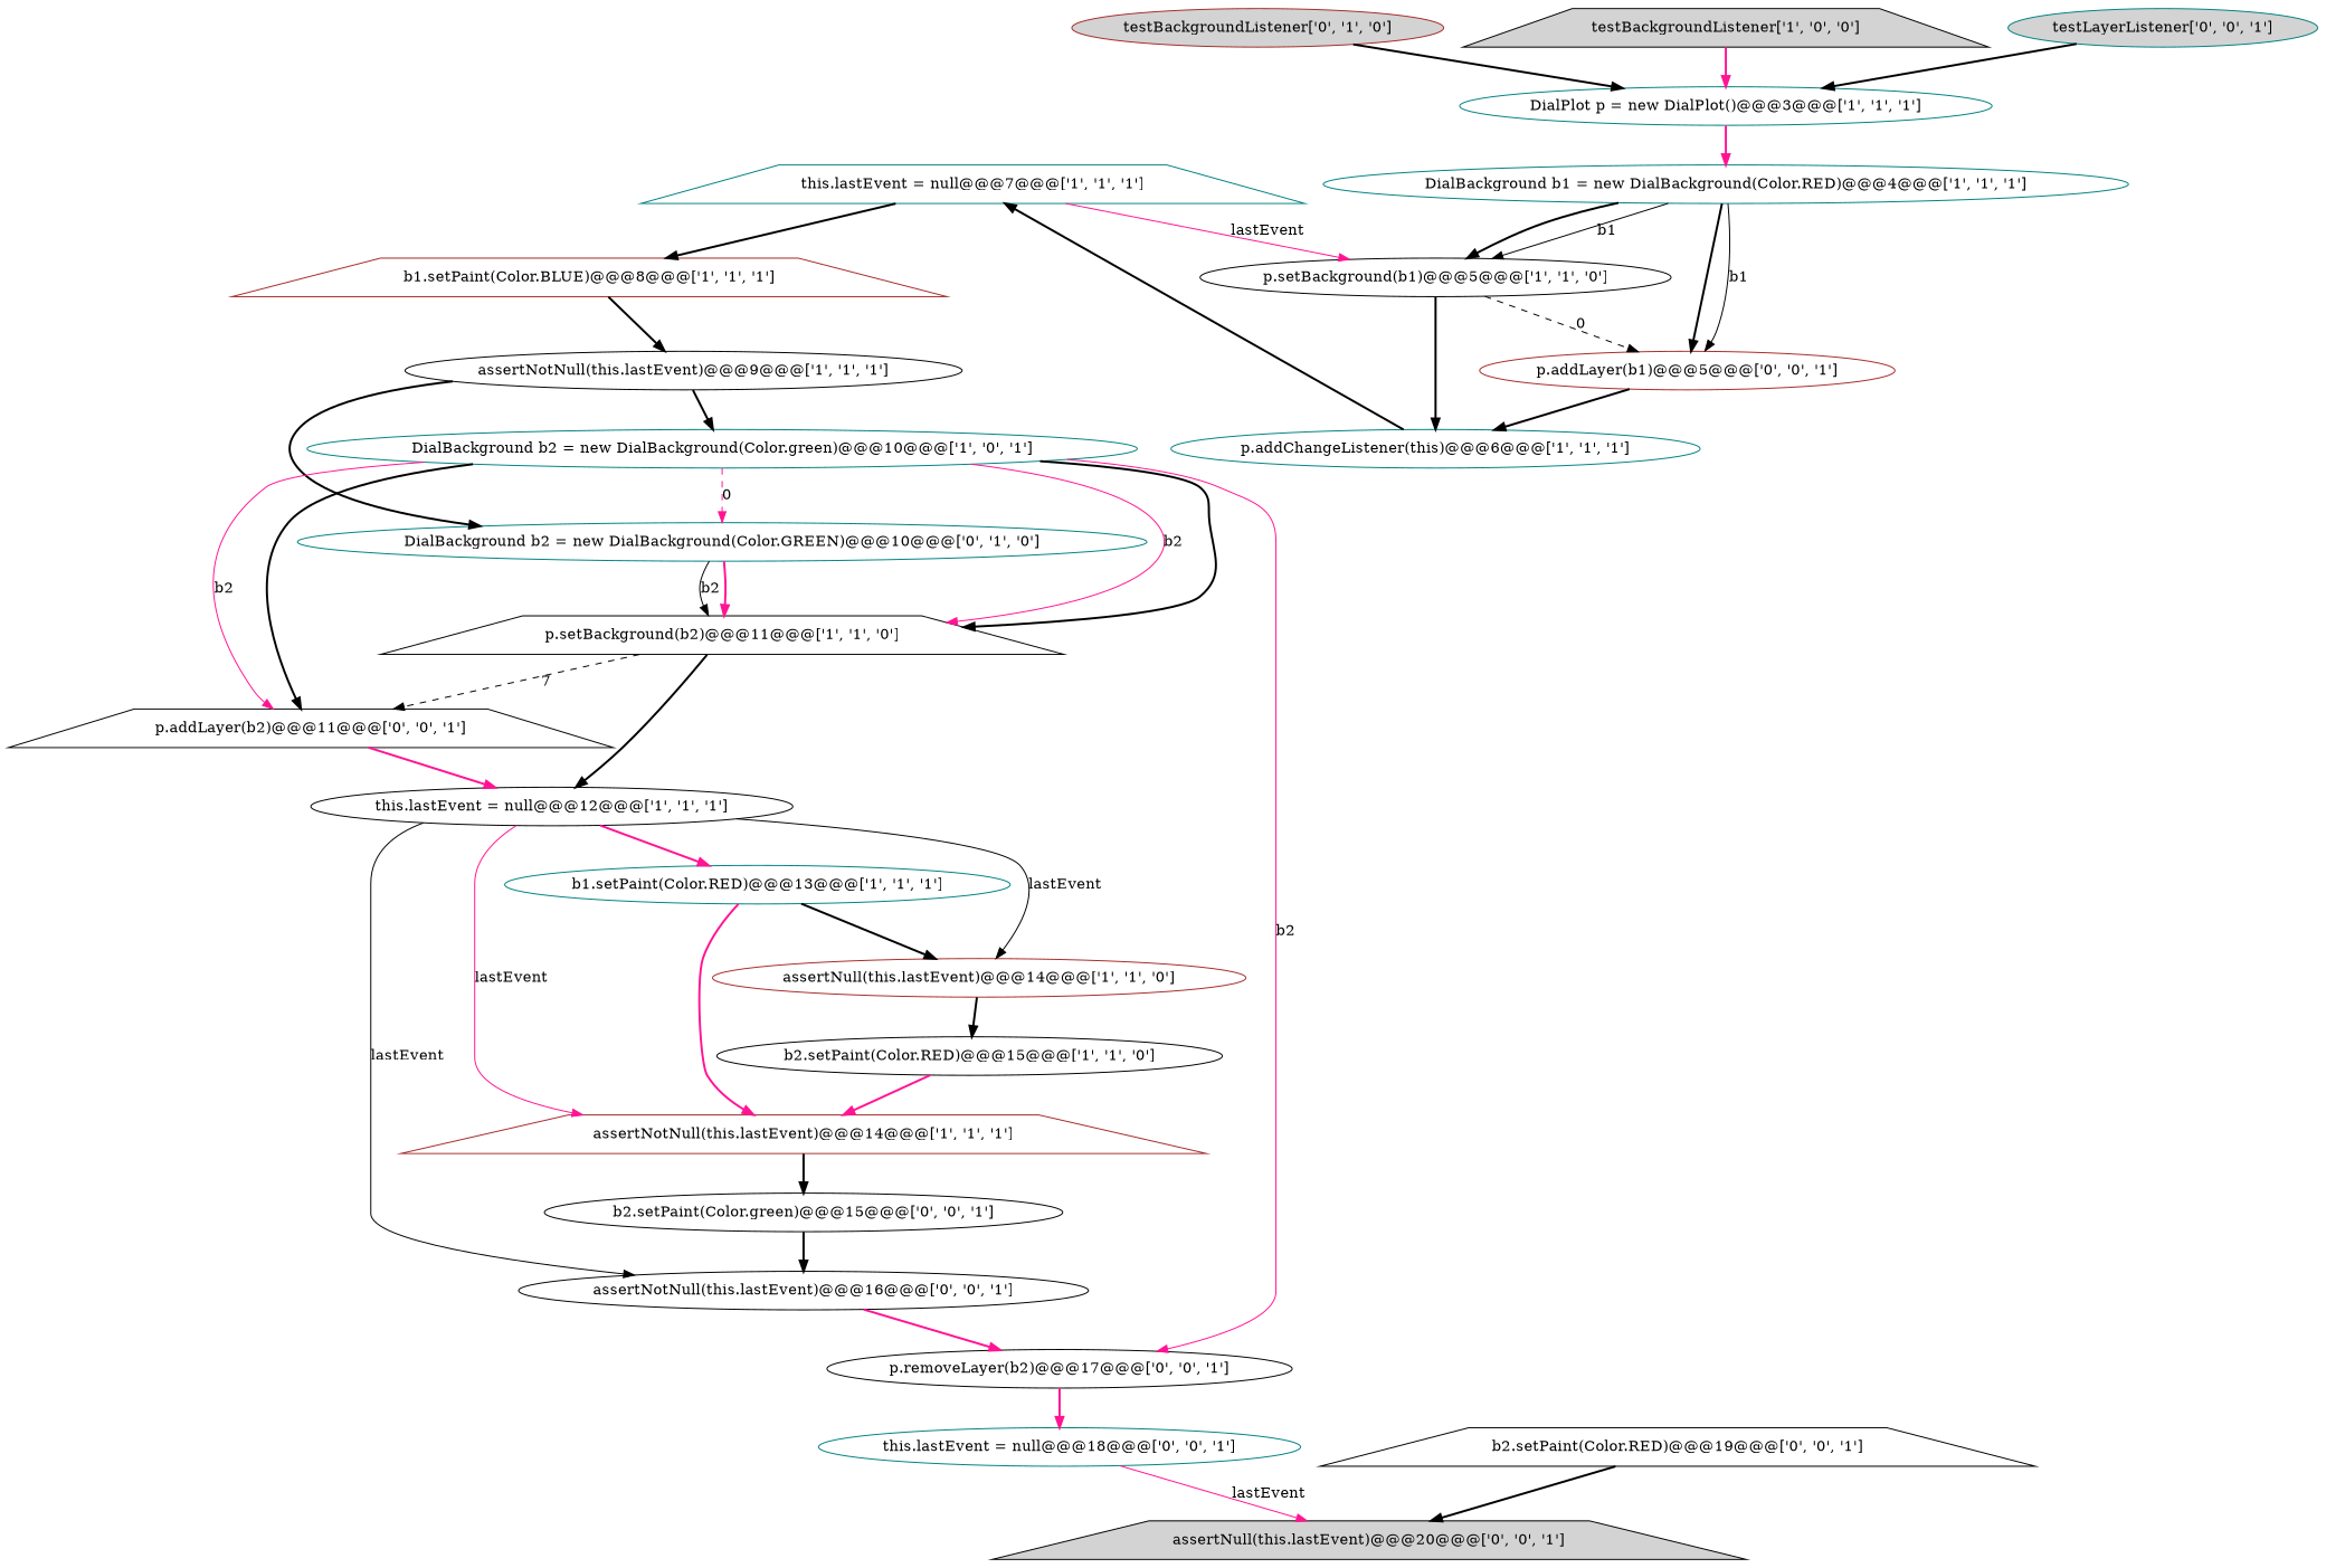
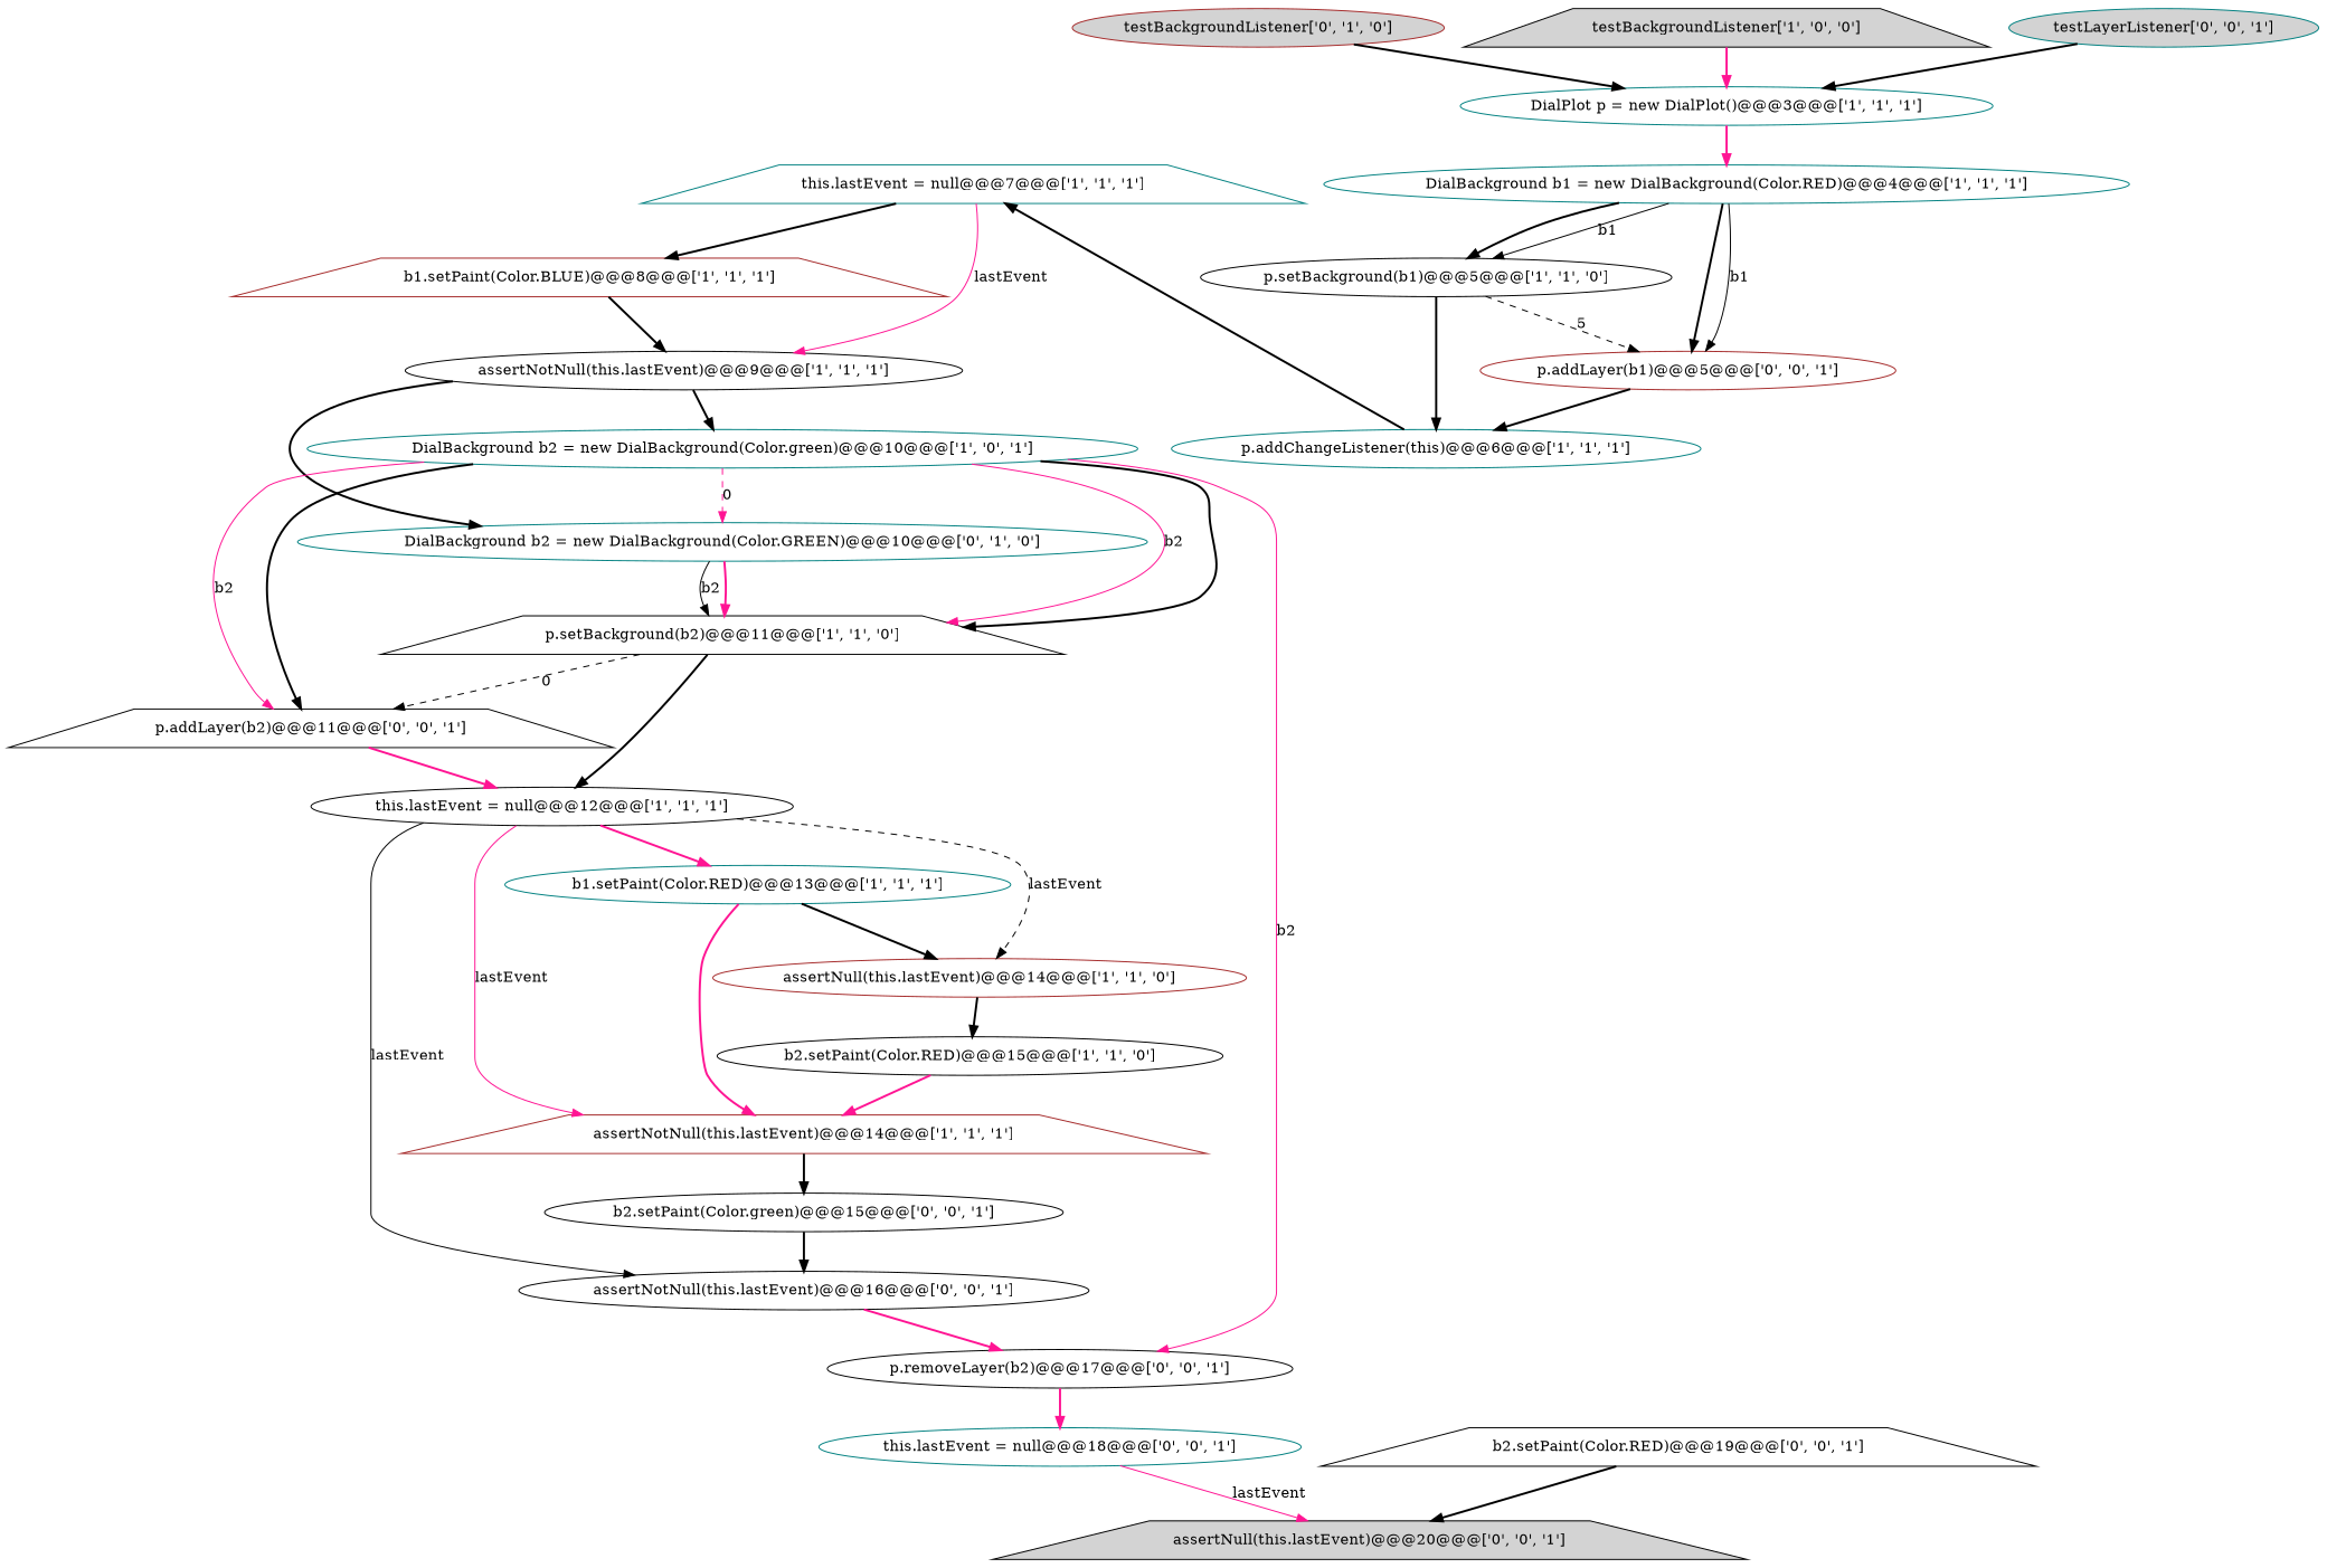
  digraph {
    node [color=black fillcolor=white shape=ellipse style=filled]
    edge [color=black style=bold]
    n1 [color=teal label="DialBackground b2 = new DialBackground(Color.GREEN)@@@10@@@['0', '1', '0']"]
    n2 [label="p.setBackground(b2)@@@11@@@['1', '1', '0']" shape=trapezium]
    n3 [label="p.addLayer(b2)@@@11@@@['0', '0', '1']" shape=trapezium]
    n4 [label="this.lastEvent = null@@@12@@@['1', '1', '1']"]
    n5 [label="p.removeLayer(b2)@@@17@@@['0', '0', '1']"]
    n6 [color=teal label="this.lastEvent = null@@@18@@@['0', '0', '1']"]
    n7 [fillcolor=lightgray label="assertNull(this.lastEvent)@@@20@@@['0', '0', '1']" shape=trapezium]
    n8 [label="b2.setPaint(Color.RED)@@@19@@@['0', '0', '1']" shape=trapezium]
    n9 [label="assertNotNull(this.lastEvent)@@@16@@@['0', '0', '1']"]
    n10 [color=teal label="DialBackground b1 = new DialBackground(Color.RED)@@@4@@@['1', '1', '1']"]
    n11 [color=brown label="p.addLayer(b1)@@@5@@@['0', '0', '1']"]
    n12 [label="p.setBackground(b1)@@@5@@@['1', '1', '0']"]
    n13 [color=teal label="p.addChangeListener(this)@@@6@@@['1', '1', '1']"]
    n14 [color=teal label="this.lastEvent = null@@@7@@@['1', '1', '1']" shape=trapezium]
    n15 [color=brown label="b1.setPaint(Color.BLUE)@@@8@@@['1', '1', '1']" shape=trapezium]
    n16 [label="assertNotNull(this.lastEvent)@@@9@@@['1', '1', '1']"]
    n17 [color=teal label="DialBackground b2 = new DialBackground(Color.green)@@@10@@@['1', '0', '1']"]
    n18 [color=brown label="assertNotNull(this.lastEvent)@@@14@@@['1', '1', '1']" shape=trapezium]
    n19 [color=teal label="b1.setPaint(Color.RED)@@@13@@@['1', '1', '1']"]
    n20 [color=brown label="assertNull(this.lastEvent)@@@14@@@['1', '1', '0']"]
    n21 [label="b2.setPaint(Color.green)@@@15@@@['0', '0', '1']"]
    n22 [label="b2.setPaint(Color.RED)@@@15@@@['1', '1', '0']"]
    n23 [color=teal label="DialPlot p = new DialPlot()@@@3@@@['1', '1', '1']"]
    n24 [color=brown fillcolor=lightgray label="testBackgroundListener['0', '1', '0']"]
    n25 [fillcolor=lightgray label="testBackgroundListener['1', '0', '0']" shape=trapezium]
    n26 [color=teal fillcolor=lightgray label="testLayerListener['0', '0', '1']"]
    n1 -> n2 [color=deeppink]
    n1 -> n2 [label=b2 style=solid]
-   n2 -> n3 [label=7 style=dashed]
+   n2 -> n3 [label=0 style=dashed]
    n2 -> n4
    n3 -> n4 [color=deeppink]
    n4 -> n9 [label=lastEvent style=solid]
    n4 -> n18 [color=deeppink label=lastEvent style=solid]
    n4 -> n19 [color=deeppink]
-   n4 -> n20 [label=lastEvent style=solid]
+   n4 -> n20 [label=lastEvent style=dashed]
    n5 -> n6 [color=deeppink]
    n6 -> n7 [color=deeppink label=lastEvent style=solid]
    n8 -> n7
    n9 -> n5 [color=deeppink]
    n10 -> n11 [label=b1 style=solid]
    n10 -> n11
    n10 -> n12
    n10 -> n12 [label=b1 style=solid]
    n11 -> n13
-   n12 -> n11 [label=0 style=dashed]
+   n12 -> n11 [label=5 style=dashed]
    n12 -> n13
    n13 -> n14
    n14 -> n15
-   n14 -> n12 [color=deeppink label=lastEvent style=solid]
+   n14 -> n16 [color=deeppink label=lastEvent style=solid]
    n15 -> n16
    n16 -> n1
    n16 -> n17
    n17 -> n1 [color=deeppink label=0 style=dashed]
    n17 -> n2
    n17 -> n2 [color=deeppink label=b2 style=solid]
    n17 -> n3 [color=deeppink label=b2 style=solid]
    n17 -> n3
    n17 -> n5 [color=deeppink label=b2 style=solid]
    n18 -> n21
    n19 -> n18 [color=deeppink]
    n19 -> n20
    n20 -> n22
    n21 -> n9
    n22 -> n18 [color=deeppink]
    n23 -> n10 [color=deeppink]
    n24 -> n23
    n25 -> n23 [color=deeppink]
    n26 -> n23
  }
